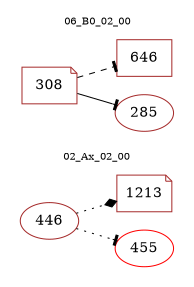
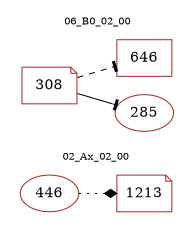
  digraph {
    rankdir=LR
    node [color=brown shape=ellipse]
    edge [arrowhead=tee color=black style=dotted]
    n1 [label=446]
-   n2 [color=red label=455]
    n3 [label=1213 shape=note]
    n4 [label=308 shape=note]
    n5 [label=285]
    n6 [label=646 shape=box]
    subgraph cluster_1 {
      color=white
      fontsize=10
      label="02_Ax_02_00"
      n1
-     n2
      n3
    }
    subgraph cluster_2 {
      color=white
      fontsize=10
      label="06_B0_02_00"
      n4
      n5
      n6
    }
-   n1 -> n2
    n1 -> n3 [arrowhead=diamond]
    n4 -> n5 [style=solid]
    n4 -> n6 [style=dashed]
  }
